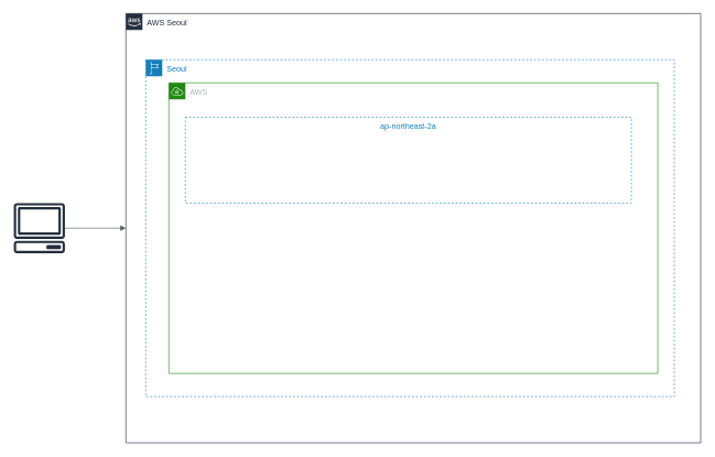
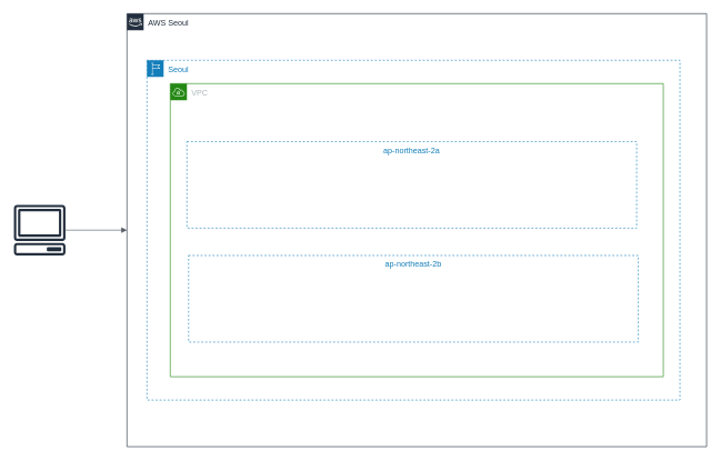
  <mxCell id="0" value="" />
  <mxCell id="1" parent="0" />
  <mxCell id="2" value="" style="sketch=0;outlineConnect=0;fontColor=#232F3E;gradientColor=none;fillColor=#232F3D;strokeColor=none;dashed=0;verticalLabelPosition=bottom;verticalAlign=top;align=center;html=1;fontSize=12;fontStyle=0;aspect=fixed;pointerEvents=1;shape=mxgraph.aws4.client;" vertex="1" parent="1"><mxGeometry y="307" width="78" height="76" as="geometry" x="20" /></mxCell>
  <mxCell id="3" value="" style="edgeStyle=orthogonalEdgeStyle;html=1;endArrow=block;elbow=vertical;startArrow=none;endFill=1;strokeColor=#545B64;rounded=0;entryX=0;entryY=0.5;entryDx=0;entryDy=0;" edge="1" parent="1" source="2" target="4"><mxGeometry width="100" relative="1" as="geometry"><mxPoint x="370" y="525" as="sourcePoint" /><mxPoint x="210" y="275" as="targetPoint" /></mxGeometry></mxCell>
  <mxCell id="4" value="AWS Seoul" style="points=[[0,0],[0.25,0],[0.5,0],[0.75,0],[1,0],[1,0.25],[1,0.5],[1,0.75],[1,1],[0.75,1],[0.5,1],[0.25,1],[0,1],[0,0.75],[0,0.5],[0,0.25]];outlineConnect=0;gradientColor=none;html=1;whiteSpace=wrap;fontSize=12;fontStyle=0;container=1;pointerEvents=0;collapsible=0;recursiveResize=0;shape=mxgraph.aws4.group;grIcon=mxgraph.aws4.group_aws_cloud_alt;strokeColor=#232F3E;fillColor=none;verticalAlign=top;align=left;spacingLeft=30;fontColor=#232F3E;dashed=0;" vertex="1" parent="1"><mxGeometry x="190" y="20" width="870" height="650" as="geometry" /></mxCell>
  <mxCell id="5" value="Seoul" style="points=[[0,0],[0.25,0],[0.5,0],[0.75,0],[1,0],[1,0.25],[1,0.5],[1,0.75],[1,1],[0.75,1],[0.5,1],[0.25,1],[0,1],[0,0.75],[0,0.5],[0,0.25]];outlineConnect=0;gradientColor=none;html=1;whiteSpace=wrap;fontSize=12;fontStyle=0;container=1;pointerEvents=0;collapsible=0;recursiveResize=0;shape=mxgraph.aws4.group;grIcon=mxgraph.aws4.group_region;strokeColor=#147EBA;fillColor=none;verticalAlign=top;align=left;spacingLeft=30;fontColor=#147EBA;dashed=1;" vertex="1" parent="4"><mxGeometry x="30" y="70" width="800" height="510" as="geometry" /></mxCell>
- <mxCell id="6" value="AWS" style="points=[[0,0],[0.25,0],[0.5,0],[0.75,0],[1,0],[1,0.25],[1,0.5],[1,0.75],[1,1],[0.75,1],[0.5,1],[0.25,1],[0,1],[0,0.75],[0,0.5],[0,0.25]];outlineConnect=0;gradientColor=none;html=1;whiteSpace=wrap;fontSize=12;fontStyle=0;container=1;pointerEvents=0;collapsible=0;recursiveResize=0;shape=mxgraph.aws4.group;grIcon=mxgraph.aws4.group_vpc;strokeColor=#248814;fillColor=none;verticalAlign=top;align=left;spacingLeft=30;fontColor=#AAB7B8;dashed=0;" vertex="1" parent="5"><mxGeometry x="35" y="35" width="740" height="440" as="geometry" /></mxCell>
- <mxCell id="7" value="ap-northeast-2a" style="fillColor=none;strokeColor=#147EBA;dashed=1;verticalAlign=top;fontStyle=0;fontColor=#147EBA;" vertex="1" parent="6"><mxGeometry x="25" y="52" width="675" height="130" as="geometry" /></mxCell>
+ <mxCell id="6" value="VPC" style="points=[[0,0],[0.25,0],[0.5,0],[0.75,0],[1,0],[1,0.25],[1,0.5],[1,0.75],[1,1],[0.75,1],[0.5,1],[0.25,1],[0,1],[0,0.75],[0,0.5],[0,0.25]];outlineConnect=0;gradientColor=none;html=1;whiteSpace=wrap;fontSize=12;fontStyle=0;container=1;pointerEvents=0;collapsible=0;recursiveResize=0;shape=mxgraph.aws4.group;grIcon=mxgraph.aws4.group_vpc;strokeColor=#248814;fillColor=none;verticalAlign=top;align=left;spacingLeft=30;fontColor=#AAB7B8;dashed=0;" vertex="1" parent="5"><mxGeometry x="35" y="35" width="740" height="440" as="geometry" /></mxCell>
+ <mxCell id="7" value="ap-northeast-2a" style="fillColor=none;strokeColor=#147EBA;dashed=1;verticalAlign=top;fontStyle=0;fontColor=#147EBA;" vertex="1" parent="6"><mxGeometry x="25" y="87" width="675" height="130" as="geometry" /></mxCell>
+ <mxCell id="8" value="ap-northeast-2b" style="fillColor=none;strokeColor=#147EBA;dashed=1;verticalAlign=top;fontStyle=0;fontColor=#147EBA;" vertex="1" parent="6"><mxGeometry x="27.5" y="258" width="675" height="130" as="geometry" /></mxCell>
